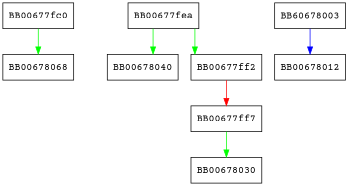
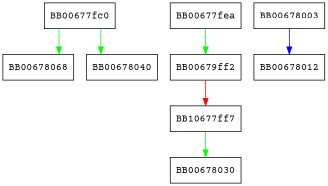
  digraph {
    fontname="Courier Prime"
    splines=ortho
    node [fontname="Courier Prime" shape=box]
    edge [color=green fontname="Courier Prime"]
    BB00677fc0
    BB00678068
    BB00677fea
    BB00678040
-   BB00677ff2
-   BB00677ff7
+   BB00677ff2 [label=BB00679ff2]
+   BB00677ff7 [label=BB10677ff7]
    BB00678030
-   BB00678003 [label=BB60678003]
+   BB00678003
    BB00678012
    BB00677fc0 -> BB00678068
-   BB00677fea -> BB00678040
+   BB00677fc0 -> BB00678040
    BB00677fea -> BB00677ff2
    BB00677ff2 -> BB00677ff7 [color=red]
    BB00677ff7 -> BB00678030
    BB00678003 -> BB00678012 [color=blue]
  }
